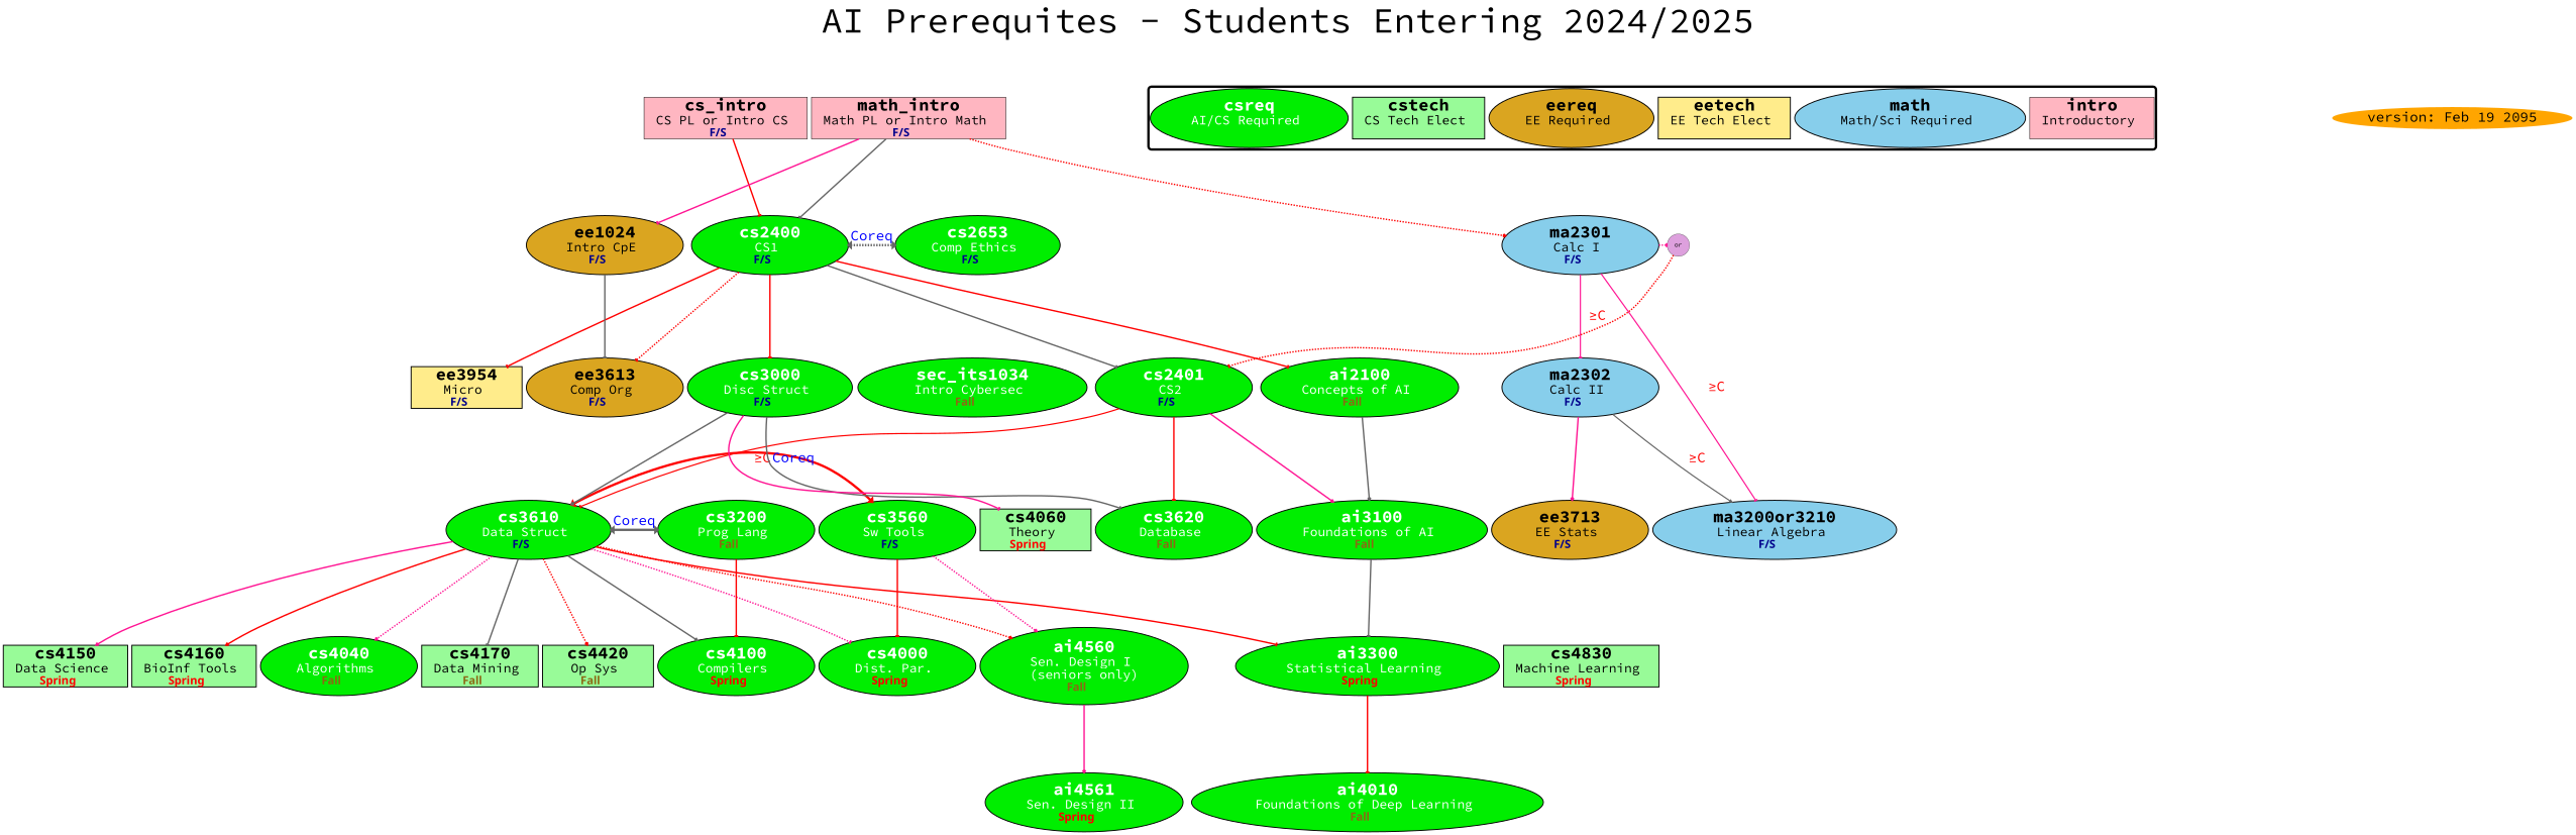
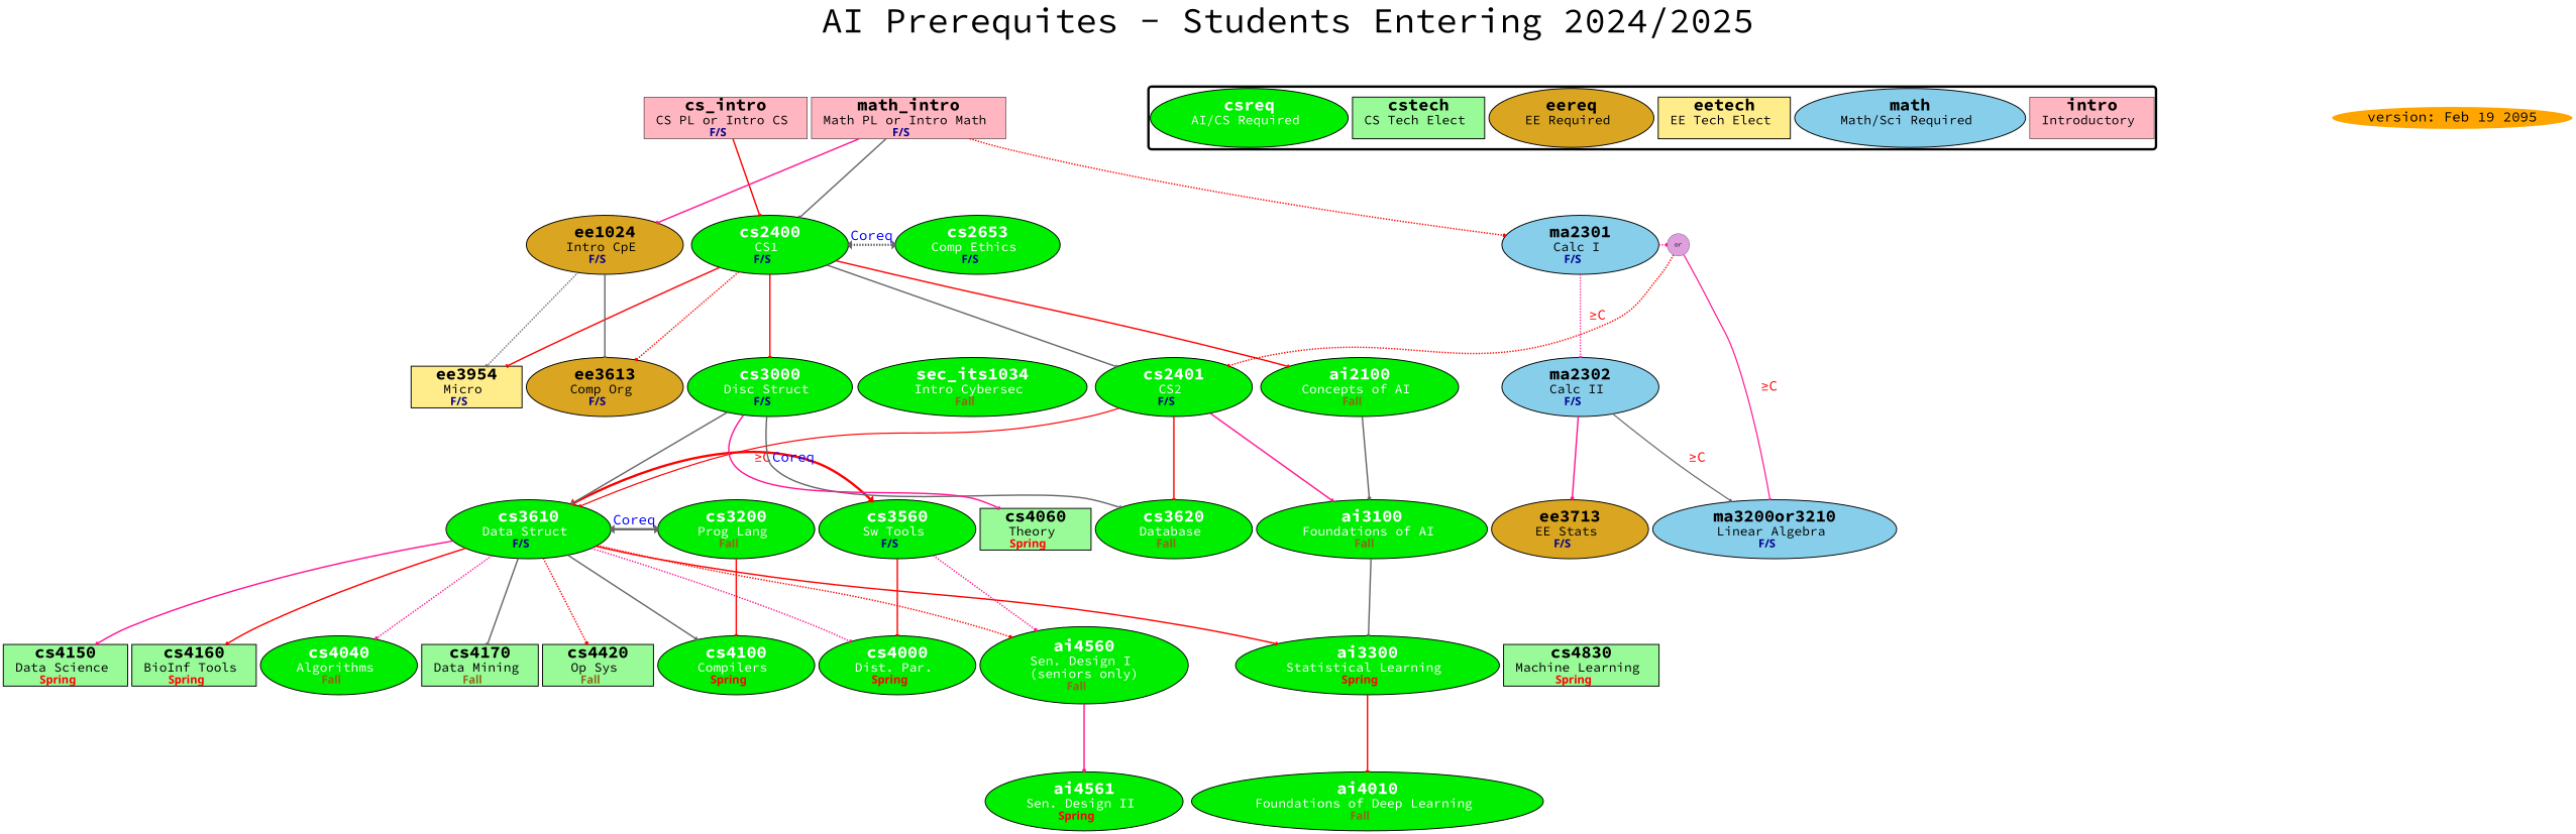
  digraph {
    fontname="Source Code Pro"
    fontsize=150
    label="AI Prerequites - Students Entering 2024/2025"
    labelloc=t
    rankdir=TB
    ranksep=4.0
    node [fillcolor=green2 fontcolor=black fontname="Source Code Pro" fontsize=28 margin="0,0" penwidth=4 shape=oval sides=4 style=filled]
    edge [arrowhead=tee color=red fontname="Source Code Pro" penwidth=6 style=bold]
    n1 [fontcolor=white label=< <FONT POINT-SIZE="72"> <b> cs2401 </b> </FONT> <br/> <FONT POINT-SIZE="55"> CS2 </FONT> <FONT POINT-SIZE="50"> <br /> </FONT> <FONT POINT-SIZE="48" face="Impact"> <FONT COLOR="darkblue"><b> F/S </b></FONT>   </FONT> > width=0.25]
    n2 [fontcolor=white label=< <FONT POINT-SIZE="72"> <b> sec_its1034 </b> </FONT> <br/> <FONT POINT-SIZE="55"> Intro Cybersec </FONT> <FONT POINT-SIZE="50"> <br /> </FONT> <FONT POINT-SIZE="48" face="Impact"> <FONT COLOR="goldenrod4"><b> Fall </b></FONT>   </FONT> > width=0.25]
    n3 [fontcolor=white label=< <FONT POINT-SIZE="72"> <b> cs3610 </b> </FONT> <br/> <FONT POINT-SIZE="55"> Data Struct </FONT> <FONT POINT-SIZE="50"> <br /> </FONT> <FONT POINT-SIZE="48" face="Impact"> <FONT COLOR="darkblue"><b> F/S </b></FONT>   </FONT> > width=0.25]
    n4 [fontcolor=white label=< <FONT POINT-SIZE="72"> <b> cs3560 </b> </FONT> <br/> <FONT POINT-SIZE="55"> Sw Tools </FONT> <FONT POINT-SIZE="50"> <br /> </FONT> <FONT POINT-SIZE="48" face="Impact"> <FONT COLOR="darkblue"><b> F/S </b></FONT>   </FONT> > width=0.25]
    n5 [fontcolor=white label=< <FONT POINT-SIZE="72"> <b> cs2400 </b> </FONT> <br/> <FONT POINT-SIZE="55"> CS1 </FONT> <FONT POINT-SIZE="50"> <br /> </FONT> <FONT POINT-SIZE="48" face="Impact"> <FONT COLOR="darkblue"><b> F/S </b></FONT>   </FONT> > width=0.25]
    n6 [fontcolor=white label=< <FONT POINT-SIZE="72"> <b> cs2653 </b> </FONT> <br/> <FONT POINT-SIZE="55"> Comp Ethics </FONT> <FONT POINT-SIZE="50"> <br /> </FONT> <FONT POINT-SIZE="48" face="Impact"> <FONT COLOR="darkblue"><b> F/S </b></FONT>   </FONT> > width=0.25]
    n7 [fontcolor=white label=< <FONT POINT-SIZE="72"> <b> cs3200 </b> </FONT> <br/> <FONT POINT-SIZE="55"> Prog Lang </FONT> <FONT POINT-SIZE="50"> <br /> </FONT> <FONT POINT-SIZE="48" face="Impact"> <FONT COLOR="goldenrod4"><b> Fall </b></FONT>   </FONT> > width=0.25]
    n8 [fillcolor=palegreen label=< <FONT POINT-SIZE="72"> <b> cs4170 </b> </FONT> <br/> <FONT POINT-SIZE="55"> Data Mining </FONT> <FONT POINT-SIZE="50"> <br /> </FONT> <FONT POINT-SIZE="48" face="Impact"> <FONT COLOR="goldenrod4"><b> Fall </b></FONT>   </FONT> > shape=rectangle sides=10 width=0.25]
    n9 [fillcolor=palegreen label=< <FONT POINT-SIZE="72"> <b> cs4830 </b> </FONT> <br/> <FONT POINT-SIZE="55"> Machine Learning </FONT> <FONT POINT-SIZE="50"> <br /> </FONT> <FONT POINT-SIZE="48" face="Impact"> <FONT COLOR="red"><b> Spring </b></FONT>   </FONT> > shape=rectangle sides=10 width=0.25]
    n10 [fillcolor=skyblue label=< <FONT POINT-SIZE="72"> <b> ma2301 </b> </FONT> <br/> <FONT POINT-SIZE="55"> Calc I </FONT> <FONT POINT-SIZE="50"> <br /> </FONT> <FONT POINT-SIZE="48" face="Impact"> <FONT COLOR="darkblue"><b> F/S </b></FONT>   </FONT> > width=0.25]
    n11 [fillcolor=plum label=" or " penwidth=1 shape=circle width=0.25]
    n12 [fillcolor=goldenrod label=< <FONT POINT-SIZE="72"> <b> ee1024 </b> </FONT> <br/> <FONT POINT-SIZE="55"> Intro CpE </FONT> <FONT POINT-SIZE="50"> <br /> </FONT> <FONT POINT-SIZE="48" face="Impact"> <FONT COLOR="darkblue"><b> F/S </b></FONT>   </FONT> > width=0.25]
    n13 [label=S2 style=invis fillcolor="" fontcolor="" fontsize="" margin="" penwidth="" shape="" sides=""]
    FREESPACE1 [style=invis width=0 fillcolor="" fontcolor="" fontsize="" margin="" penwidth="" shape="" sides=""]
    FREESPACE2 [style=invis width=5 fillcolor="" fontcolor="" fontsize="" margin="" penwidth="" shape="" sides=""]
    n16 [fillcolor=lightpink label=< <FONT POINT-SIZE="72"> <b> intro </b> </FONT> <br/> <FONT POINT-SIZE="55"> Introductory </FONT> <FONT POINT-SIZE="50"> <br /> </FONT> <FONT POINT-SIZE="48" face="Impact">   </FONT> > penwidth=2 shape=box width=0.25 sides=""]
    n17 [fillcolor=skyblue label=< <FONT POINT-SIZE="72"> <b> math </b> </FONT> <br/> <FONT POINT-SIZE="55"> Math/Sci Required </FONT> <FONT POINT-SIZE="50"> <br /> </FONT> <FONT POINT-SIZE="48" face="Impact">   </FONT> > width=0.25]
    n18 [fillcolor=lightgoldenrod1 label=< <FONT POINT-SIZE="72"> <b> eetech </b> </FONT> <br/> <FONT POINT-SIZE="55"> EE Tech Elect </FONT> <FONT POINT-SIZE="50"> <br /> </FONT> <FONT POINT-SIZE="48" face="Impact">   </FONT> > shape=rectangle sides=10 width=0.25]
    n19 [fillcolor=goldenrod label=< <FONT POINT-SIZE="72"> <b> eereq </b> </FONT> <br/> <FONT POINT-SIZE="55"> EE Required </FONT> <FONT POINT-SIZE="50"> <br /> </FONT> <FONT POINT-SIZE="48" face="Impact">   </FONT> > width=0.25]
    n20 [fillcolor=palegreen label=< <FONT POINT-SIZE="72"> <b> cstech </b> </FONT> <br/> <FONT POINT-SIZE="55"> CS Tech Elect </FONT> <FONT POINT-SIZE="50"> <br /> </FONT> <FONT POINT-SIZE="48" face="Impact">   </FONT> > shape=rectangle sides=10 width=0.25]
    n21 [fontcolor=white label=< <FONT POINT-SIZE="72"> <b> csreq </b> </FONT> <br/> <FONT POINT-SIZE="55"> AI/CS Required </FONT> <FONT POINT-SIZE="50"> <br /> </FONT> <FONT POINT-SIZE="48" face="Impact">   </FONT> > width=0.25]
    n22 [fillcolor=white label=0 penwidth=0 style=invisible width=10]
    n23 [fillcolor=orange fontsize=60 label="version: Feb 19 2095" penwidth=0 width=0.25]
    n24 [fontcolor=white label=< <FONT POINT-SIZE="72"> <b> ai3100 </b> </FONT> <br/> <FONT POINT-SIZE="55"> Foundations of AI </FONT> <FONT POINT-SIZE="50"> <br /> </FONT> <FONT POINT-SIZE="48" face="Impact"> <FONT COLOR="goldenrod4"><b> Fall </b></FONT>   </FONT> > width=0.25]
    n25 [fontcolor=white label=< <FONT POINT-SIZE="72"> <b> cs3620 </b> </FONT> <br/> <FONT POINT-SIZE="55"> Database </FONT> <FONT POINT-SIZE="50"> <br /> </FONT> <FONT POINT-SIZE="48" face="Impact"> <FONT COLOR="goldenrod4"><b> Fall </b></FONT>   </FONT> > width=0.25]
    n26 [fontcolor=white label=< <FONT POINT-SIZE="72"> <b> cs4000 </b> </FONT> <br/> <FONT POINT-SIZE="55"> Dist. Par. </FONT> <FONT POINT-SIZE="50"> <br /> </FONT> <FONT POINT-SIZE="48" face="Impact"> <FONT COLOR="red"><b> Spring </b></FONT>   </FONT> > width=0.25]
    n27 [fontcolor=white label=< <FONT POINT-SIZE="72"> <b> cs4040 </b> </FONT> <br/> <FONT POINT-SIZE="55"> Algorithms </FONT> <FONT POINT-SIZE="50"> <br /> </FONT> <FONT POINT-SIZE="48" face="Impact"> <FONT COLOR="goldenrod4"><b> Fall </b></FONT>   </FONT> > width=0.25]
    n28 [fontcolor=white label=< <FONT POINT-SIZE="72"> <b> cs4100 </b> </FONT> <br/> <FONT POINT-SIZE="55"> Compilers </FONT> <FONT POINT-SIZE="50"> <br /> </FONT> <FONT POINT-SIZE="48" face="Impact"> <FONT COLOR="red"><b> Spring </b></FONT>   </FONT> > width=0.25]
    n29 [fillcolor=palegreen label=< <FONT POINT-SIZE="72"> <b> cs4420 </b> </FONT> <br/> <FONT POINT-SIZE="55"> Op Sys </FONT> <FONT POINT-SIZE="50"> <br /> </FONT> <FONT POINT-SIZE="48" face="Impact"> <FONT COLOR="goldenrod4"><b> Fall </b></FONT>   </FONT> > shape=rectangle sides=10 width=0.25]
    n30 [fontcolor=white label=< <FONT POINT-SIZE="72"> <b> ai3300 </b> </FONT> <br/> <FONT POINT-SIZE="55"> Statistical Learning </FONT> <FONT POINT-SIZE="50"> <br /> </FONT> <FONT POINT-SIZE="48" face="Impact"> <FONT COLOR="red"><b> Spring </b></FONT>   </FONT> > width=0.25]
    n31 [fontcolor=white label=< <FONT POINT-SIZE="72"> <b> ai4560 </b> </FONT> <br/> <FONT POINT-SIZE="55"> Sen. Design I </FONT> <FONT POINT-SIZE="50"> <br /> </FONT> <FONT POINT-SIZE="55"> (seniors only) </FONT> <FONT POINT-SIZE="50"> <br /> </FONT> <FONT POINT-SIZE="48" face="Impact"> <FONT COLOR="goldenrod4"><b> Fall </b></FONT>   </FONT> > width=0.25]
    n32 [fillcolor=palegreen label=< <FONT POINT-SIZE="72"> <b> cs4150 </b> </FONT> <br/> <FONT POINT-SIZE="55"> Data Science </FONT> <FONT POINT-SIZE="50"> <br /> </FONT> <FONT POINT-SIZE="48" face="Impact"> <FONT COLOR="red"><b> Spring </b></FONT>   </FONT> > shape=rectangle sides=10 width=0.25]
    n33 [fillcolor=palegreen label=< <FONT POINT-SIZE="72"> <b> cs4160 </b> </FONT> <br/> <FONT POINT-SIZE="55"> BioInf Tools </FONT> <FONT POINT-SIZE="50"> <br /> </FONT> <FONT POINT-SIZE="48" face="Impact"> <FONT COLOR="red"><b> Spring </b></FONT>   </FONT> > shape=rectangle sides=10 width=0.25]
    n34 [fontcolor=white label=< <FONT POINT-SIZE="72"> <b> cs3000 </b> </FONT> <br/> <FONT POINT-SIZE="55"> Disc Struct </FONT> <FONT POINT-SIZE="50"> <br /> </FONT> <FONT POINT-SIZE="48" face="Impact"> <FONT COLOR="darkblue"><b> F/S </b></FONT>   </FONT> > width=0.25]
    n35 [fillcolor=goldenrod label=< <FONT POINT-SIZE="72"> <b> ee3613 </b> </FONT> <br/> <FONT POINT-SIZE="55"> Comp Org </FONT> <FONT POINT-SIZE="50"> <br /> </FONT> <FONT POINT-SIZE="48" face="Impact"> <FONT COLOR="darkblue"><b> F/S </b></FONT>   </FONT> > width=0.25]
    n36 [fillcolor=lightgoldenrod1 label=< <FONT POINT-SIZE="72"> <b> ee3954 </b> </FONT> <br/> <FONT POINT-SIZE="55"> Micro </FONT> <FONT POINT-SIZE="50"> <br /> </FONT> <FONT POINT-SIZE="48" face="Impact"> <FONT COLOR="darkblue"><b> F/S </b></FONT>   </FONT> > shape=rectangle sides=10 width=0.25]
    n37 [fontcolor=white label=< <FONT POINT-SIZE="72"> <b> ai2100 </b> </FONT> <br/> <FONT POINT-SIZE="55"> Concepts of AI </FONT> <FONT POINT-SIZE="50"> <br /> </FONT> <FONT POINT-SIZE="48" face="Impact"> <FONT COLOR="goldenrod4"><b> Fall </b></FONT>   </FONT> > width=0.25]
    n38 [fillcolor=skyblue label=< <FONT POINT-SIZE="72"> <b> ma2302 </b> </FONT> <br/> <FONT POINT-SIZE="55"> Calc II </FONT> <FONT POINT-SIZE="50"> <br /> </FONT> <FONT POINT-SIZE="48" face="Impact"> <FONT COLOR="darkblue"><b> F/S </b></FONT>   </FONT> > width=0.25]
    n39 [fillcolor=skyblue label=< <FONT POINT-SIZE="72"> <b> ma3200or3210 </b> </FONT> <br/> <FONT POINT-SIZE="55"> Linear Algebra </FONT> <FONT POINT-SIZE="50"> <br /> </FONT> <FONT POINT-SIZE="48" face="Impact"> <FONT COLOR="darkblue"><b> F/S </b></FONT>   </FONT> > width=0.25]
    n40 [fillcolor=lightpink label=< <FONT POINT-SIZE="72"> <b> cs_intro </b> </FONT> <br/> <FONT POINT-SIZE="55"> CS PL or Intro CS </FONT> <FONT POINT-SIZE="50"> <br /> </FONT> <FONT POINT-SIZE="48" face="Impact"> <FONT COLOR="darkblue"><b> F/S </b></FONT>   </FONT> > penwidth=2 shape=box width=0.25 sides=""]
    n41 [fillcolor=lightpink label=< <FONT POINT-SIZE="72"> <b> math_intro </b> </FONT> <br/> <FONT POINT-SIZE="55"> Math PL or Intro Math </FONT> <FONT POINT-SIZE="50"> <br /> </FONT> <FONT POINT-SIZE="48" face="Impact"> <FONT COLOR="darkblue"><b> F/S </b></FONT>   </FONT> > penwidth=2 shape=box width=0.25 sides=""]
    n42 [fillcolor=goldenrod label=< <FONT POINT-SIZE="72"> <b> ee3713 </b> </FONT> <br/> <FONT POINT-SIZE="55"> EE Stats </FONT> <FONT POINT-SIZE="50"> <br /> </FONT> <FONT POINT-SIZE="48" face="Impact"> <FONT COLOR="darkblue"><b> F/S </b></FONT>   </FONT> > width=0.25]
    n43 [fillcolor=palegreen label=< <FONT POINT-SIZE="72"> <b> cs4060 </b> </FONT> <br/> <FONT POINT-SIZE="55"> Theory </FONT> <FONT POINT-SIZE="50"> <br /> </FONT> <FONT POINT-SIZE="48" face="Impact"> <FONT COLOR="red"><b> Spring </b></FONT>   </FONT> > shape=rectangle sides=10 width=0.25]
    n44 [fontcolor=white label=< <FONT POINT-SIZE="72"> <b> ai4010 </b> </FONT> <br/> <FONT POINT-SIZE="55"> Foundations of Deep Learning </FONT> <FONT POINT-SIZE="50"> <br /> </FONT> <FONT POINT-SIZE="48" face="Impact"> <FONT COLOR="goldenrod4"><b> Fall </b></FONT>   </FONT> > width=0.25]
    n45 [fontcolor=white label=< <FONT POINT-SIZE="72"> <b> ai4561 </b> </FONT> <br/> <FONT POINT-SIZE="55"> Sen. Design II </FONT> <FONT POINT-SIZE="50"> <br /> </FONT> <FONT POINT-SIZE="48" face="Impact"> <FONT COLOR="red"><b> Spring </b></FONT>   </FONT> > width=0.25]
    subgraph sub_1 {
      rank=same
      n1
      n2
    }
    subgraph sub_2 {
      rank=same
      n3
      n4
    }
    subgraph sub_3 {
      rank=same
      n5
      n6
    }
    subgraph sub_4 {
      rank=same
      n3
      n7
    }
    subgraph sub_5 {
      rank=same
      n8
      n9
    }
    subgraph sub_6 {
      rank=same
      n5
      n10
      n11
      n12
    }
    subgraph sub_7 {
      n13
      FREESPACE1
      FREESPACE2
    }
    subgraph cluster_8 {
      fontsize=0
      label=""
      penwidth=10
      style=rounded
      n16
      n17
      n18
      n19
      n20
      n21
    }
    subgraph sub_9 {
      style=rounded
      n22
      n23
    }
    n1 -> n3 [fontcolor=red fontsize=60 label=" ≥C" penwidth=5]
    n1 -> n24 [arrowhead=vee color=deeppink]
    n1 -> n25
    n2 -> n1 [dir=none style=invisible arrowhead="" color="" penwidth=""]
    n3 -> n4 [dir=both fontcolor=blue fontsize=60 label=Coreq penwidth=10 style=solid arrowhead=""]
    n3 -> n7 [color=gray40 dir=both fontcolor=blue fontsize=60 label=Coreq penwidth=10 style=solid arrowhead=""]
    n3 -> n8 [color=gray40 style=solid]
    n3 -> n26 [color=deeppink style=dashed]
    n3 -> n27 [arrowhead=vee color=deeppink style=dashed]
    n3 -> n28 [arrowhead=vee color=gray40]
    n3 -> n29 [arrowhead=vee style=dashed]
    n3 -> n30
    n3 -> n31 [arrowhead=vee style=dashed]
    n3 -> n32 [arrowhead=vee color=deeppink style=solid]
    n3 -> n33 [arrowhead=vee style=solid]
    n4 -> n26 [style=solid]
    n4 -> n31 [arrowhead=vee color=deeppink style=dashed]
    n5 -> n1 [color=gray40 style=solid]
    n5 -> n6 [color=gray40 dir=both fontcolor=blue fontsize=60 label=Coreq penwidth=10 style=dashed arrowhead=""]
    n5 -> n34
    n5 -> n35 [style=dashed]
    n5 -> n36
    n5 -> n37
    n7 -> n28 [style=solid]
    n10 -> n11 [color=deeppink style=dashed]
-   n10 -> n38 [color=deeppink fontcolor=red fontsize=60 label=" ≥C" penwidth=5]
-   n10 -> n39 [color=deeppink fontcolor=red fontsize=60 label=" ≥C" penwidth=5]
+   n10 -> n38 [color=deeppink fontcolor=red fontsize=60 label=" ≥C" penwidth=5 style=dashed]
+   n11 -> n39 [color=deeppink fontcolor=red fontsize=60 label=" ≥C" penwidth=5]
    n11 -> n1 [style=dashed]
    n12 -> n35 [color=gray40 style=solid]
+   n12 -> n36 [color=gray40 style=dashed]
    n24 -> n30 [color=gray40]
    n30 -> n44
    n31 -> n45 [arrowhead=vee color=deeppink style=solid]
    n34 -> n3 [arrowhead=vee color=gray40]
    n34 -> n25 [color=gray40]
    n34 -> n43 [color=deeppink style=solid]
    n37 -> n24 [arrowhead=vee color=gray40]
    n38 -> n39 [arrowhead=normal color=gray40 fontcolor=red fontsize=60 label=" ≥C" penwidth=5 style=solid]
    n38 -> n42 [arrowhead=vee color=deeppink]
    n40 -> n5 [style=solid]
    n41 -> n5 [color=gray40]
    n41 -> n10 [arrowhead=vee style=dashed]
    n41 -> n12 [color=deeppink]
  }
